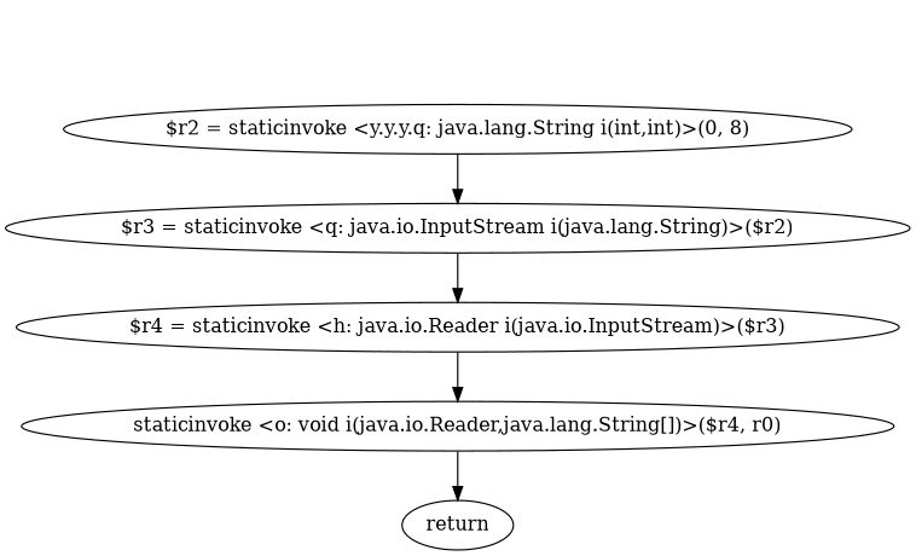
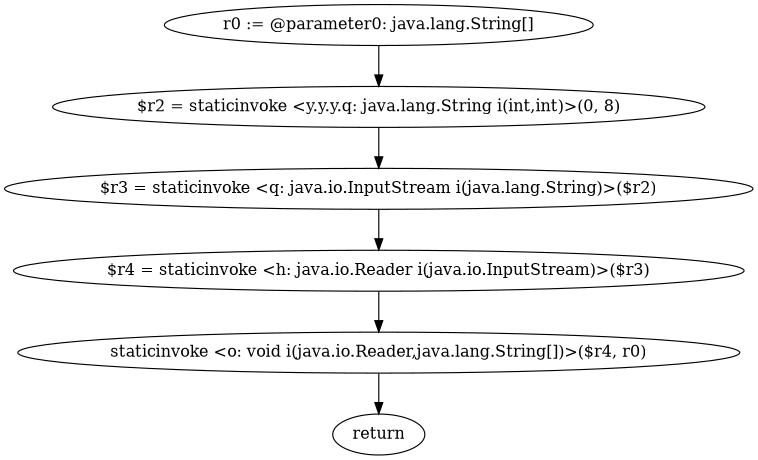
  digraph {
+   "r0 := @parameter0: java.lang.String[]"
    "$r2 = staticinvoke <y.y.y.q: java.lang.String i(int,int)>(0, 8)"
    "$r3 = staticinvoke <q: java.io.InputStream i(java.lang.String)>($r2)"
    "$r4 = staticinvoke <h: java.io.Reader i(java.io.InputStream)>($r3)"
    "staticinvoke <o: void i(java.io.Reader,java.lang.String[])>($r4, r0)"
    return
+   "r0 := @parameter0: java.lang.String[]" -> "$r2 = staticinvoke <y.y.y.q: java.lang.String i(int,int)>(0, 8)"
    "$r2 = staticinvoke <y.y.y.q: java.lang.String i(int,int)>(0, 8)" -> "$r3 = staticinvoke <q: java.io.InputStream i(java.lang.String)>($r2)"
    "$r3 = staticinvoke <q: java.io.InputStream i(java.lang.String)>($r2)" -> "$r4 = staticinvoke <h: java.io.Reader i(java.io.InputStream)>($r3)"
    "$r4 = staticinvoke <h: java.io.Reader i(java.io.InputStream)>($r3)" -> "staticinvoke <o: void i(java.io.Reader,java.lang.String[])>($r4, r0)"
    "staticinvoke <o: void i(java.io.Reader,java.lang.String[])>($r4, r0)" -> return
  }
